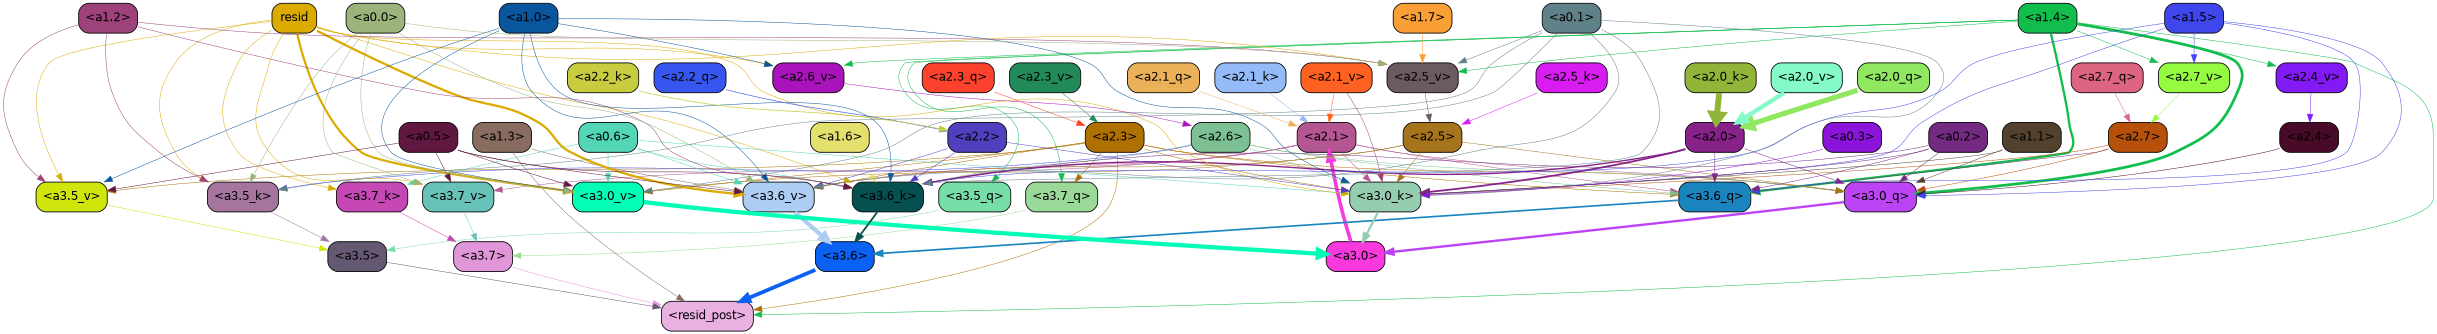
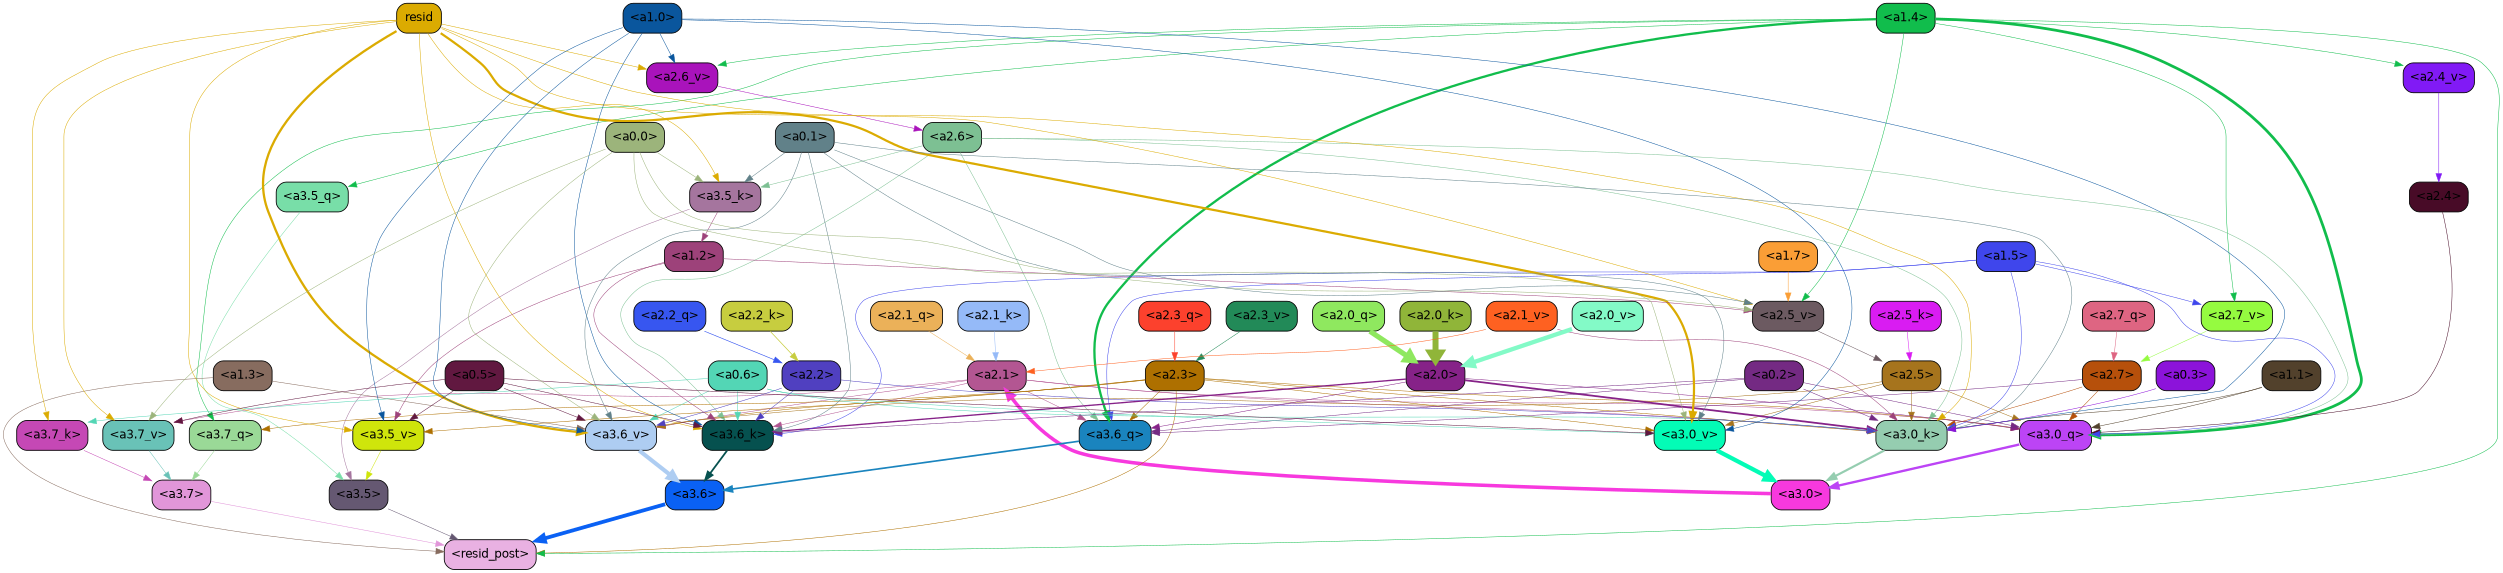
  strict digraph {
    splines=true
    node [color=black fontname=Helvetica shape=box style="filled, rounded"]
    edge [color="#dbab01" penwidth=0.6]
    "<a3.7>" [fillcolor="#e196d9"]
    "<resid_post>" [fillcolor="#e9b1e2"]
    "<a3.6>" [fillcolor="#0a61f4"]
    "<a3.5>" [fillcolor="#655872"]
    "<a3.0>" [fillcolor="#f739de"]
    "<a2.1>" [fillcolor="#b35692"]
    "<a2.3>" [fillcolor="#ae7000"]
    "<a3.7_q>" [fillcolor="#9ad997"]
    "<a3.6_q>" [fillcolor="#1a84be"]
    "<a3.0_q>" [fillcolor="#bc44f5"]
    "<a3.0_k>" [fillcolor="#95cdb0"]
    "<a3.6_v>" [fillcolor="#aecdf2"]
    "<a3.5_v>" [fillcolor="#cfe50b"]
    "<a3.0_v>" [fillcolor="#03fcb6"]
    "<a1.4>" [fillcolor="#11bd4c"]
    "<a3.5_q>" [fillcolor="#78dea8"]
    "<a2.7_v>" [fillcolor="#95fb40"]
    "<a2.6_v>" [fillcolor="#a913bb"]
    "<a2.5_v>" [fillcolor="#6c5a61"]
    "<a2.4_v>" [fillcolor="#811af5"]
    "<a2.7>" [fillcolor="#b6500b"]
    "<a2.6>" [fillcolor="#7dc093"]
    "<a2.5>" [fillcolor="#a6741d"]
    "<a2.4>" [fillcolor="#480b27"]
    "<a3.6_k>" [fillcolor="#06514f"]
    "<a3.5_k>" [fillcolor="#a5759e"]
    "<a1.3>" [fillcolor="#876c5f"]
    "<a3.7_k>" [fillcolor="#c548b5"]
    "<a3.7_v>" [fillcolor="#69c2b7"]
    "<a2.0>" [fillcolor="#862288"]
    "<a1.5>" [fillcolor="#3f46ec"]
    "<a0.2>" [fillcolor="#742a83"]
    "<a1.1>" [fillcolor="#52412c"]
    "<a0.6>" [fillcolor="#53d6b5"]
    n35 [fillcolor="#dbab01" label=resid]
    "<a2.2>" [fillcolor="#5040c0"]
-   "<a1.6>" [fillcolor="#e3e06e"]
    "<a1.2>" [fillcolor="#9d427a"]
    "<a1.0>" [fillcolor="#0a569d"]
    "<a0.5>" [fillcolor="#611840"]
    "<a0.1>" [fillcolor="#618189"]
    "<a0.0>" [fillcolor="#9cb47b"]
    "<a0.3>" [fillcolor="#8c13da"]
    "<a2.7_q>" [fillcolor="#de6582"]
    "<a2.3_q>" [fillcolor="#fc412d"]
    "<a2.2_q>" [fillcolor="#3756f0"]
    "<a2.1_q>" [fillcolor="#ebb159"]
    "<a2.0_q>" [fillcolor="#8fe85f"]
    "<a2.5_k>" [fillcolor="#d91cf2"]
    "<a2.2_k>" [fillcolor="#c7cd3f"]
    "<a2.1_k>" [fillcolor="#95baf8"]
    "<a2.0_k>" [fillcolor="#90b539"]
    "<a2.3_v>" [fillcolor="#228a58"]
    "<a2.1_v>" [fillcolor="#fe6121"]
    "<a2.0_v>" [fillcolor="#83fac7"]
    "<a1.7>" [fillcolor="#fa9e36"]
    "<a3.7>" -> "<resid_post>" [color="#e196d9" penwidth=0.6239100098609924]
    "<a3.6>" -> "<resid_post>" [color="#0a61f4" penwidth=4.569062113761902]
    "<a3.5>" -> "<resid_post>" [color="#655872"]
    "<a3.0>" -> "<a2.1>" [color="#f739de" penwidth=4.283544182777405]
    "<a2.1>" -> "<a3.6_q>" [color="#b35692"]
    "<a2.1>" -> "<a3.0_q>" [color="#b35692"]
    "<a2.1>" -> "<a3.0_k>" [color="#b35692"]
    "<a2.1>" -> "<a3.6_v>" [color="#b35692"]
    "<a2.1>" -> "<a3.6_k>" [color="#b35692"]
    "<a2.1>" -> "<a3.7_v>" [color="#b35692"]
    "<a2.3>" -> "<resid_post>" [color="#ae7000"]
    "<a2.3>" -> "<a3.7_q>" [color="#ae7000"]
    "<a2.3>" -> "<a3.6_q>" [color="#ae7000"]
    "<a2.3>" -> "<a3.0_q>" [color="#ae7000"]
    "<a2.3>" -> "<a3.0_k>" [color="#ae7000"]
    "<a2.3>" -> "<a3.6_v>" [color="#ae7000"]
    "<a2.3>" -> "<a3.5_v>" [color="#ae7000"]
    "<a2.3>" -> "<a3.0_v>" [color="#ae7000"]
    "<a3.7_q>" -> "<a3.7>" [color="#9ad997"]
    "<a3.6_q>" -> "<a3.6>" [color="#1a84be" penwidth=2.0347584784030914]
    "<a3.0_q>" -> "<a3.0>" [color="#bc44f5" penwidth=2.8635367155075073]
    "<a3.0_k>" -> "<a3.0>" [color="#95cdb0" penwidth=2.632905662059784]
    "<a3.6_v>" -> "<a3.6>" [color="#aecdf2" penwidth=4.981305837631226]
    "<a3.5_v>" -> "<a3.5>" [color="#cfe50b"]
    "<a3.0_v>" -> "<a3.0>" [color="#03fcb6" penwidth=5.168330669403076]
    "<a1.4>" -> "<resid_post>" [color="#11bd4c"]
    "<a1.4>" -> "<a3.7_q>" [color="#11bd4c"]
    "<a1.4>" -> "<a3.6_q>" [color="#11bd4c" penwidth=2.7934007048606873]
    "<a1.4>" -> "<a3.0_q>" [color="#11bd4c" penwidth=3.340754985809326]
    "<a1.4>" -> "<a3.5_q>" [color="#11bd4c"]
    "<a1.4>" -> "<a2.7_v>" [color="#11bd4c"]
    "<a1.4>" -> "<a2.6_v>" [color="#11bd4c"]
    "<a1.4>" -> "<a2.5_v>" [color="#11bd4c"]
    "<a1.4>" -> "<a2.4_v>" [color="#11bd4c"]
    "<a3.5_q>" -> "<a3.5>" [color="#78dea8"]
    "<a2.7_v>" -> "<a2.7>" [color="#95fb40"]
    "<a2.6_v>" -> "<a2.6>" [color="#a913bb"]
    "<a2.5_v>" -> "<a2.5>" [color="#6c5a61"]
    "<a2.4_v>" -> "<a2.4>" [color="#811af5"]
    "<a2.7>" -> "<a3.6_q>" [color="#742a83"]
    "<a2.7>" -> "<a3.0_q>" [color="#b6500b"]
    "<a2.7>" -> "<a3.0_k>" [color="#b6500b"]
    "<a2.6>" -> "<a3.6_q>" [color="#7dc093"]
    "<a2.6>" -> "<a3.0_q>" [color="#7dc093"]
    "<a2.6>" -> "<a3.0_k>" [color="#7dc093"]
    "<a2.6>" -> "<a3.6_k>" [color="#7dc093"]
-   "<a2.6>" -> "<a3.5_k>" [color="#3f46ec"]
+   "<a2.6>" -> "<a3.5_k>" [color="#7dc093"]
    "<a2.5>" -> "<a3.0_q>" [color="#a6741d"]
    "<a2.5>" -> "<a3.0_k>" [color="#a6741d"]
    "<a2.5>" -> "<a3.6_v>" [color="#a6741d"]
    "<a2.5>" -> "<a3.0_v>" [color="#a6741d"]
    "<a2.4>" -> "<a3.0_q>" [color="#480b27"]
    "<a3.6_k>" -> "<a3.6>" [color="#06514f" penwidth=2.1760786175727844]
    "<a3.5_k>" -> "<a3.5>" [color="#a5759e"]
    "<a1.3>" -> "<resid_post>" [color="#876c5f"]
    "<a1.3>" -> "<a3.6_v>" [color="#876c5f"]
    "<a3.7_k>" -> "<a3.7>" [color="#c548b5"]
    "<a3.7_v>" -> "<a3.7>" [color="#69c2b7"]
    "<a2.0>" -> "<a3.6_q>" [color="#862288"]
    "<a2.0>" -> "<a3.0_q>" [color="#862288"]
    "<a2.0>" -> "<a3.0_k>" [color="#862288" penwidth=2.161143198609352]
    "<a2.0>" -> "<a3.6_k>" [color="#862288" penwidth=1.6382827460765839]
    "<a1.5>" -> "<a3.6_q>" [color="#3f46ec"]
    "<a1.5>" -> "<a3.0_q>" [color="#3f46ec"]
    "<a1.5>" -> "<a3.0_k>" [color="#3f46ec"]
    "<a1.5>" -> "<a2.7_v>" [color="#3f46ec"]
    "<a1.5>" -> "<a3.6_k>" [color="#3f46ec"]
    "<a0.2>" -> "<a3.6_q>" [color="#742a83"]
    "<a0.2>" -> "<a3.0_q>" [color="#742a83"]
    "<a0.2>" -> "<a3.0_k>" [color="#742a83"]
    "<a0.2>" -> "<a3.6_k>" [color="#742a83"]
    "<a1.1>" -> "<a3.0_q>" [color="#52412c"]
    "<a1.1>" -> "<a3.0_k>" [color="#52412c"]
    "<a0.6>" -> "<a3.0_k>" [color="#53d6b5"]
    "<a0.6>" -> "<a3.6_v>" [color="#53d6b5"]
    "<a0.6>" -> "<a3.0_v>" [color="#53d6b5"]
    "<a0.6>" -> "<a3.6_k>" [color="#53d6b5"]
    "<a0.6>" -> "<a3.7_k>" [color="#53d6b5"]
    n35 -> "<a3.0_k>"
    n35 -> "<a3.6_v>" [penwidth=2.7825746536254883]
    n35 -> "<a3.5_v>"
    n35 -> "<a3.0_v>" [penwidth=2.6950180530548096]
    n35 -> "<a2.6_v>"
    n35 -> "<a2.5_v>"
    n35 -> "<a3.6_k>"
    n35 -> "<a3.5_k>"
    n35 -> "<a3.7_k>"
    n35 -> "<a3.7_v>"
    "<a2.2>" -> "<a3.0_k>" [color="#5040c0"]
    "<a2.2>" -> "<a3.6_v>" [color="#5040c0"]
    "<a2.2>" -> "<a3.6_k>" [color="#5040c0"]
-   "<a1.6>" -> "<a3.6_k>" [color="#e3e06e"]
    "<a1.2>" -> "<a3.5_v>" [color="#9d427a"]
    "<a1.2>" -> "<a2.5_v>" [color="#9d427a"]
    "<a1.2>" -> "<a3.6_k>" [color="#9d427a"]
-   "<a1.2>" -> "<a3.5_k>" [color="#9d427a"]
+   "<a3.5_k>" -> "<a1.2>" [color="#9d427a"]
    "<a1.0>" -> "<a3.0_k>" [color="#0a569d"]
    "<a1.0>" -> "<a3.6_v>" [color="#0a569d"]
    "<a1.0>" -> "<a3.5_v>" [color="#0a569d"]
    "<a1.0>" -> "<a3.0_v>" [color="#0a569d"]
    "<a1.0>" -> "<a2.6_v>" [color="#0a569d"]
    "<a1.0>" -> "<a3.6_k>" [color="#0a569d"]
    "<a0.5>" -> "<a3.6_v>" [color="#611840"]
    "<a0.5>" -> "<a3.5_v>" [color="#611840"]
    "<a0.5>" -> "<a3.0_v>" [color="#611840"]
    "<a0.5>" -> "<a3.6_k>" [color="#611840"]
    "<a0.5>" -> "<a3.7_v>" [color="#611840"]
    "<a0.1>" -> "<a3.0_k>" [color="#618189"]
    "<a0.1>" -> "<a3.6_v>" [color="#618189"]
    "<a0.1>" -> "<a3.0_v>" [color="#618189"]
    "<a0.1>" -> "<a2.5_v>" [color="#618189"]
    "<a0.1>" -> "<a3.6_k>" [color="#618189"]
    "<a0.1>" -> "<a3.5_k>" [color="#618189"]
    "<a0.0>" -> "<a3.6_v>" [color="#9cb47b"]
    "<a0.0>" -> "<a3.0_v>" [color="#9cb47b"]
    "<a0.0>" -> "<a2.5_v>" [color="#9cb47b"]
    "<a0.0>" -> "<a3.5_k>" [color="#9cb47b"]
    "<a0.0>" -> "<a3.7_v>" [color="#9cb47b"]
    "<a0.3>" -> "<a3.0_k>" [color="#8c13da"]
    "<a2.7_q>" -> "<a2.7>" [color="#de6582"]
    "<a2.3_q>" -> "<a2.3>" [color="#fc412d"]
    "<a2.2_q>" -> "<a2.2>" [color="#3756f0" penwidth=0.7553567886352539]
    "<a2.1_q>" -> "<a2.1>" [color="#ebb159"]
    "<a2.0_q>" -> "<a2.0>" [color="#8fe85f" penwidth=6.256794691085815]
    "<a2.5_k>" -> "<a2.5>" [color="#d91cf2"]
    "<a2.2_k>" -> "<a2.2>" [color="#c7cd3f" penwidth=0.8854708671569824]
    "<a2.1_k>" -> "<a2.1>" [color="#95baf8"]
    "<a2.0_k>" -> "<a2.0>" [color="#90b539" penwidth=7.231504917144775]
    "<a2.3_v>" -> "<a2.3>" [color="#228a58"]
    "<a2.1_v>" -> "<a2.1>" [color="#fe6121"]
    "<a2.1_v>" -> "<a3.0_k>" [color="#9d427a"]
    "<a2.0_v>" -> "<a2.0>" [color="#83fac7" penwidth=5.231471925973892]
    "<a1.7>" -> "<a2.5_v>" [color="#fa9e36"]
  }
